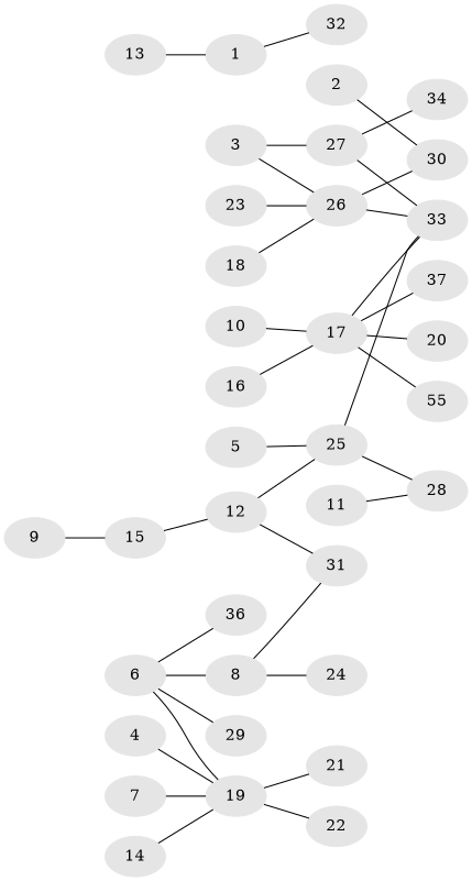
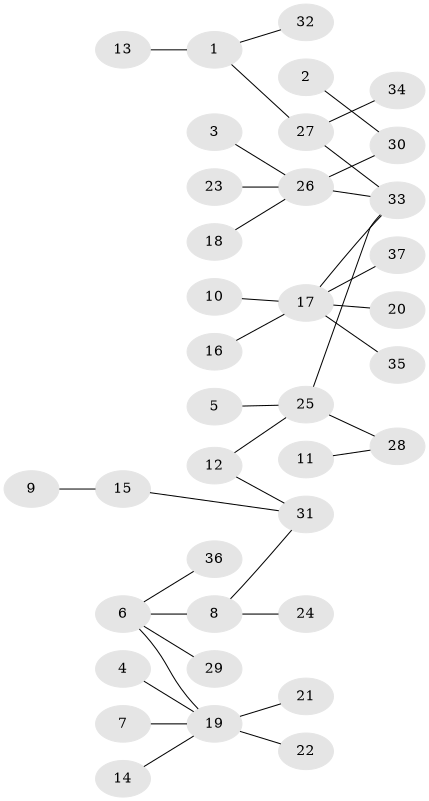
  graph {
    rankdir=LR
    node [color=gray90 style=filled]
    edge [weight=1.0]
    1
    27
    32
    33
    34
    2
    30
    26
    3
    4
    19
    21
    22
    5
    25
    28
    6
    8
    29
    36
    24
    31
    7
    9
    15
    10
    17
    20
-   35 [label=55]
+   35
    37
    11
    12
    13
    14
    16
    18
    23
-   3 -- 27
+   1 -- 27
    1 -- 32
    27 -- 33
    27 -- 34
    2 -- 30
    26 -- 33
    26 -- 30
    3 -- 26
    4 -- 19
    19 -- 21
    19 -- 22
    5 -- 25
    25 -- 33
    25 -- 28
    6 -- 19
    6 -- 8
    6 -- 29
    6 -- 36
    8 -- 24
    8 -- 31
    7 -- 19
    9 -- 15
-   15 -- 12
+   15 -- 31
    10 -- 17
    17 -- 33
    17 -- 20
    17 -- 35
    17 -- 37
    11 -- 28
    12 -- 25
    12 -- 31
    13 -- 1
    14 -- 19
    16 -- 17
    18 -- 26
    23 -- 26
  }
